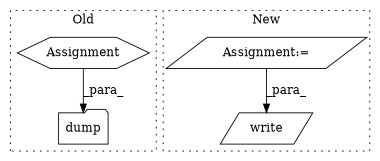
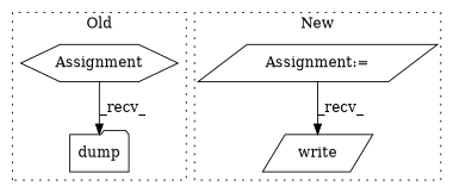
  digraph {
    node [a=32 l=1 shape=parallelogram]
    n1 [l="5,1" label=dump s="3631,3644" shape=folder]
    n2 [a=34 label=Assignment s=3643 shape=hexagon]
    n3 [l="6,1" label=write s="3623,3641"]
    n4 [a=7 label="Assignment:=" s=3612]
    subgraph cluster_1 {
      label=Old
      style=dotted
      n1
      n2
    }
    subgraph cluster_2 {
      label=New
      style=dotted
      n3
      n4
    }
-   n2 -> n1 [label=_para_]
-   n4 -> n3 [label=_para_]
+   n2 -> n1 [label=_recv_]
+   n4 -> n3 [label=_recv_]
  }
